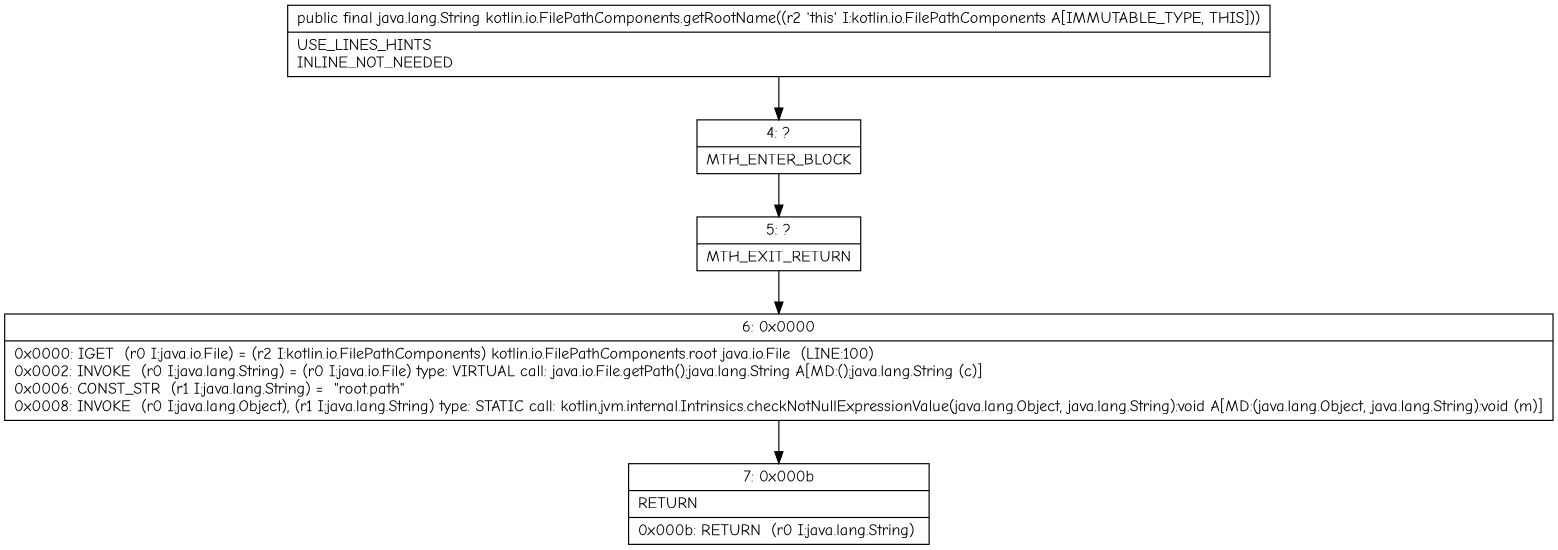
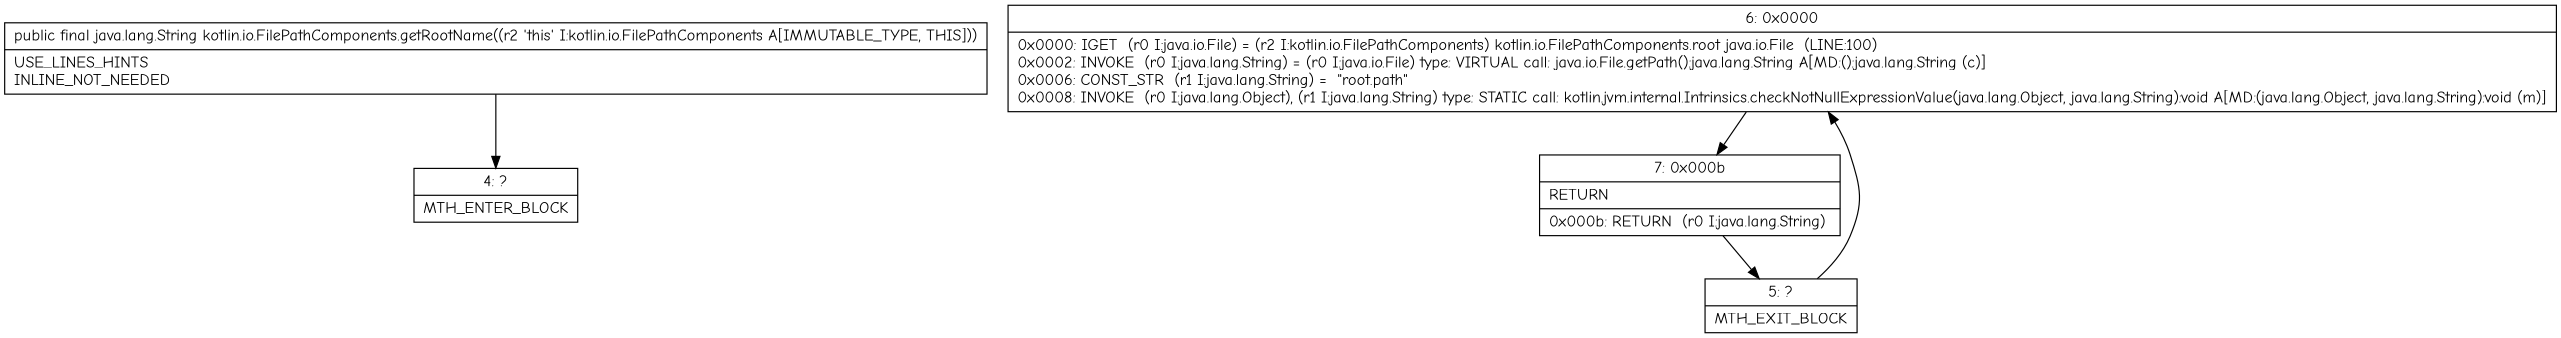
  digraph {
    fontname="Comic Neue"
    node [fontname="Comic Neue" shape=record]
    edge [fontname="Comic Neue"]
    n1 [label="{4\:\ ?|MTH_ENTER_BLOCK\l}"]
    n2 [label="{6\:\ 0x0000|0x0000: IGET  (r0 I:java.io.File) = (r2 I:kotlin.io.FilePathComponents) kotlin.io.FilePathComponents.root java.io.File  (LINE:100)\l0x0002: INVOKE  (r0 I:java.lang.String) = (r0 I:java.io.File) type: VIRTUAL call: java.io.File.getPath():java.lang.String A[MD:():java.lang.String (c)]\l0x0006: CONST_STR  (r1 I:java.lang.String) =  \"root.path\" \l0x0008: INVOKE  (r0 I:java.lang.Object), (r1 I:java.lang.String) type: STATIC call: kotlin.jvm.internal.Intrinsics.checkNotNullExpressionValue(java.lang.Object, java.lang.String):void A[MD:(java.lang.Object, java.lang.String):void (m)]\l}"]
    n3 [label="{7\:\ 0x000b|RETURN\l|0x000b: RETURN  (r0 I:java.lang.String) \l}"]
-   n4 [label="{5\:\ ?|MTH_EXIT_RETURN\l}"]
+   n4 [label="{5\:\ ?|MTH_EXIT_BLOCK\l}"]
    n5 [label="{public final java.lang.String kotlin.io.FilePathComponents.getRootName((r2 'this' I:kotlin.io.FilePathComponents A[IMMUTABLE_TYPE, THIS]))  | USE_LINES_HINTS\lINLINE_NOT_NEEDED\l}"]
    n2 -> n3
-   n1 -> n4
+   n3 -> n4
    n4 -> n2
    n5 -> n1
  }
